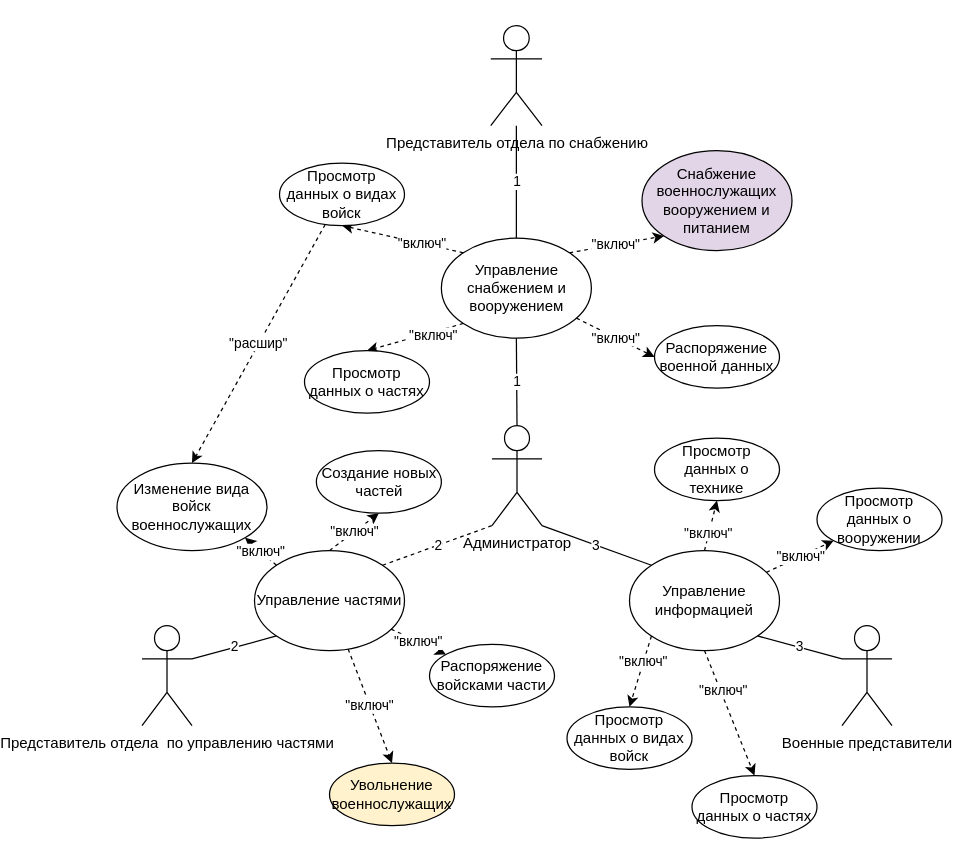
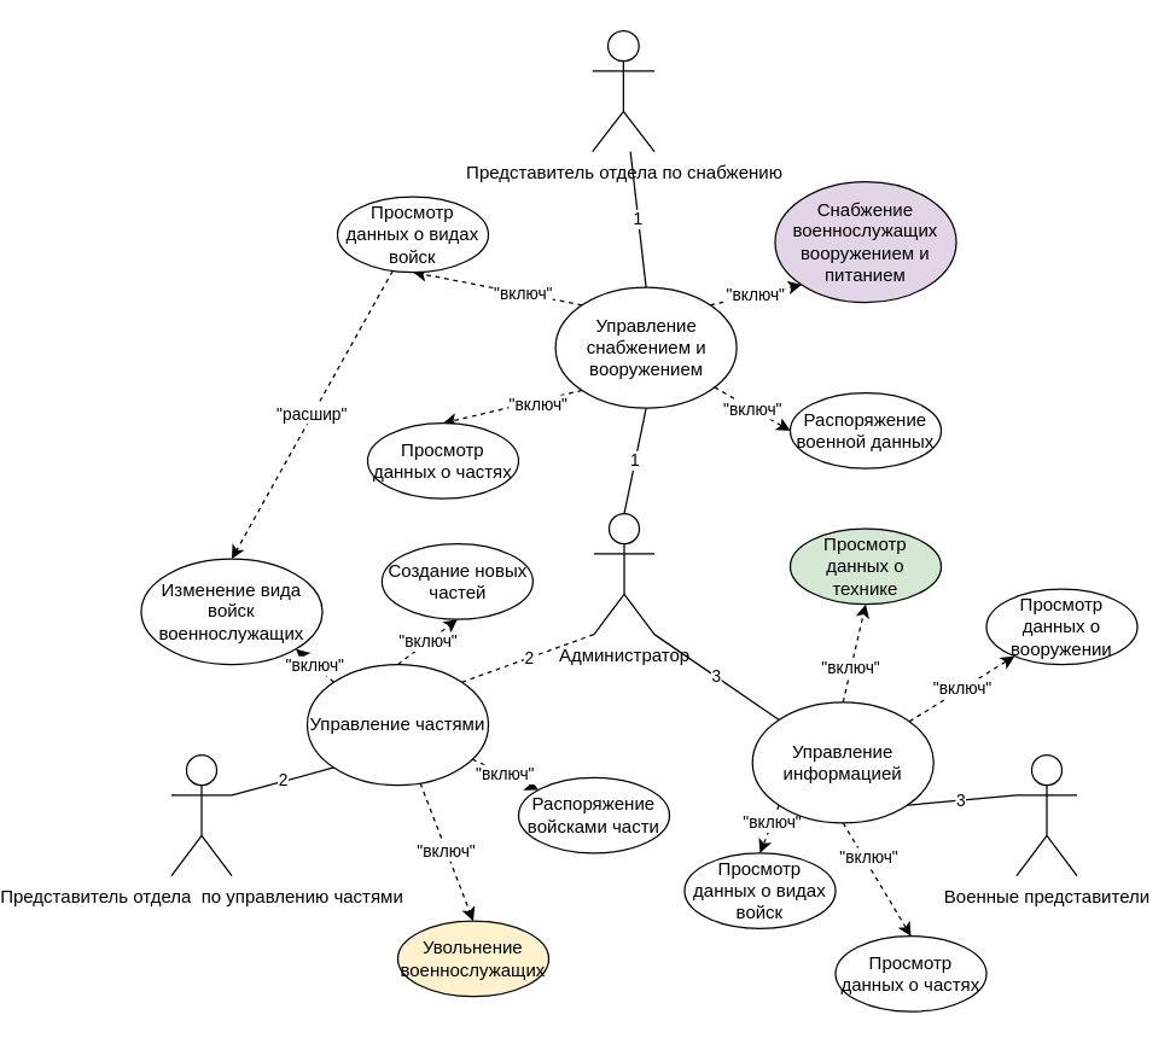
  <mxCell id="0" />
  <mxCell id="1" parent="0" />
  <mxCell id="2" value="Администратор" style="shape=umlActor;verticalLabelPosition=bottom;verticalAlign=top;html=1;outlineConnect=0;" vertex="1" parent="1"><mxGeometry x="320" y="340" width="40" height="80" as="geometry" /></mxCell>
  <mxCell id="3" value="Военные предст&lt;span style=&quot;background-color: initial;&quot;&gt;авители&lt;/span&gt;" style="shape=umlActor;verticalLabelPosition=bottom;verticalAlign=top;html=1;outlineConnect=0;" vertex="1" parent="1"><mxGeometry x="600" y="500" width="40" height="80" as="geometry" /></mxCell>
  <mxCell id="4" value="Представитель отдела&amp;nbsp; по управлению частями" style="shape=umlActor;verticalLabelPosition=bottom;verticalAlign=top;html=1;outlineConnect=0;" vertex="1" parent="1"><mxGeometry x="40" y="500" width="40" height="80" as="geometry" /></mxCell>
  <mxCell id="5" value="Представитель отдела по снабжению" style="shape=umlActor;verticalLabelPosition=bottom;verticalAlign=top;html=1;outlineConnect=0;" vertex="1" parent="1"><mxGeometry x="319" y="20" width="41" height="80" as="geometry" /></mxCell>
  <mxCell id="6" value="&quot;включ&quot;" style="rounded=0;orthogonalLoop=1;jettySize=auto;html=1;entryX=0;entryY=0.5;entryDx=0;entryDy=0;dashed=1;" edge="1" parent="1" source="8" target="33"><mxGeometry relative="1" as="geometry" /></mxCell>
  <mxCell id="7" value="&quot;включ&quot;" style="rounded=0;orthogonalLoop=1;jettySize=auto;html=1;exitX=1;exitY=0;exitDx=0;exitDy=0;entryX=0;entryY=1;entryDx=0;entryDy=0;dashed=1;" edge="1" parent="1" source="8" target="41"><mxGeometry relative="1" as="geometry" /></mxCell>
- <mxCell id="8" value="Управление снабжением и вооружением" style="ellipse;whiteSpace=wrap;html=1;" vertex="1" parent="1"><mxGeometry x="279.5" y="190" width="120" height="80" as="geometry" /></mxCell>
+ <mxCell id="8" value="Управление снабжением и вооружением" style="ellipse;whiteSpace=wrap;html=1;" vertex="1" parent="1"><mxGeometry x="294.5" y="190" width="120" height="80" as="geometry" /></mxCell>
  <mxCell id="9" value="1" style="endArrow=none;html=1;rounded=0;exitX=0.5;exitY=0;exitDx=0;exitDy=0;exitPerimeter=0;entryX=0.5;entryY=1;entryDx=0;entryDy=0;" edge="1" parent="1" source="2" target="8"><mxGeometry width="50" height="50" relative="1" as="geometry"><mxPoint x="270" y="320" as="sourcePoint" /><mxPoint x="320" y="270" as="targetPoint" /></mxGeometry></mxCell>
  <mxCell id="10" value="1" style="endArrow=none;html=1;rounded=0;entryX=0.5;entryY=0;entryDx=0;entryDy=0;" edge="1" parent="1" source="5" target="8"><mxGeometry width="50" height="50" relative="1" as="geometry"><mxPoint x="270" y="320" as="sourcePoint" /><mxPoint x="320" y="270" as="targetPoint" /></mxGeometry></mxCell>
  <mxCell id="11" value="&quot;включ&quot;" style="rounded=0;orthogonalLoop=1;jettySize=auto;html=1;dashed=1;" edge="1" parent="1" source="15" target="32"><mxGeometry relative="1" as="geometry" /></mxCell>
  <mxCell id="12" value="&quot;включ&quot;" style="rounded=0;orthogonalLoop=1;jettySize=auto;html=1;entryX=0.5;entryY=1;entryDx=0;entryDy=0;dashed=1;exitX=0.5;exitY=0;exitDx=0;exitDy=0;" edge="1" parent="1" source="15" target="42"><mxGeometry relative="1" as="geometry" /></mxCell>
  <mxCell id="13" value="&quot;включ&quot;" style="rounded=0;orthogonalLoop=1;jettySize=auto;html=1;exitX=0;exitY=0;exitDx=0;exitDy=0;entryX=1;entryY=1;entryDx=0;entryDy=0;dashed=1;" edge="1" parent="1" source="15" target="43"><mxGeometry relative="1" as="geometry" /></mxCell>
  <mxCell id="14" value="&quot;включ&quot;" style="rounded=0;orthogonalLoop=1;jettySize=auto;html=1;entryX=0.5;entryY=0;entryDx=0;entryDy=0;dashed=1;" edge="1" parent="1" source="15" target="44"><mxGeometry relative="1" as="geometry" /></mxCell>
  <mxCell id="15" value="Управление частями" style="ellipse;whiteSpace=wrap;html=1;" vertex="1" parent="1"><mxGeometry x="130" y="440" width="120" height="80" as="geometry" /></mxCell>
  <mxCell id="16" value="2" style="endArrow=none;html=1;rounded=0;entryX=0;entryY=1;entryDx=0;entryDy=0;entryPerimeter=0;exitX=1;exitY=0;exitDx=0;exitDy=0;dashed=1;" edge="1" parent="1" source="15" target="2"><mxGeometry width="50" height="50" relative="1" as="geometry"><mxPoint x="220" y="470" as="sourcePoint" /><mxPoint x="270" y="420" as="targetPoint" /></mxGeometry></mxCell>
  <mxCell id="17" value="2" style="endArrow=none;html=1;rounded=0;exitX=1;exitY=0.333;exitDx=0;exitDy=0;exitPerimeter=0;entryX=0;entryY=1;entryDx=0;entryDy=0;" edge="1" parent="1" source="4" target="15"><mxGeometry width="50" height="50" relative="1" as="geometry"><mxPoint x="220" y="470" as="sourcePoint" /><mxPoint x="270" y="420" as="targetPoint" /></mxGeometry></mxCell>
  <mxCell id="18" style="rounded=0;orthogonalLoop=1;jettySize=auto;html=1;exitX=0.5;exitY=0;exitDx=0;exitDy=0;entryX=0.5;entryY=1;entryDx=0;entryDy=0;dashed=1;" edge="1" parent="1" source="25" target="28"><mxGeometry relative="1" as="geometry" /></mxCell>
  <mxCell id="19" value="&quot;включ&quot;" style="edgeLabel;html=1;align=center;verticalAlign=middle;resizable=0;points=[];" vertex="1" connectable="0" parent="18"><mxGeometry x="-0.281" y="1" relative="1" as="geometry"><mxPoint as="offset" /></mxGeometry></mxCell>
  <mxCell id="20" style="rounded=0;orthogonalLoop=1;jettySize=auto;html=1;exitX=0;exitY=1;exitDx=0;exitDy=0;entryX=0.5;entryY=0;entryDx=0;entryDy=0;dashed=1;" edge="1" parent="1" source="25" target="30"><mxGeometry relative="1" as="geometry" /></mxCell>
  <mxCell id="21" value="&quot;включ&quot;" style="edgeLabel;html=1;align=center;verticalAlign=middle;resizable=0;points=[];" vertex="1" connectable="0" parent="20"><mxGeometry x="-0.295" y="-1" relative="1" as="geometry"><mxPoint as="offset" /></mxGeometry></mxCell>
  <mxCell id="22" style="rounded=0;orthogonalLoop=1;jettySize=auto;html=1;entryX=0.5;entryY=0;entryDx=0;entryDy=0;dashed=1;exitX=0.5;exitY=1;exitDx=0;exitDy=0;" edge="1" parent="1" source="25" target="31"><mxGeometry relative="1" as="geometry" /></mxCell>
  <mxCell id="23" value="&quot;включ&quot;" style="edgeLabel;html=1;align=center;verticalAlign=middle;resizable=0;points=[];" vertex="1" connectable="0" parent="22"><mxGeometry x="-0.355" y="2" relative="1" as="geometry"><mxPoint as="offset" /></mxGeometry></mxCell>
  <mxCell id="24" value="&quot;включ&quot;" style="rounded=0;orthogonalLoop=1;jettySize=auto;html=1;dashed=1;" edge="1" parent="1" source="25" target="29"><mxGeometry relative="1" as="geometry" /></mxCell>
- <mxCell id="25" value="Управление информацией" style="ellipse;whiteSpace=wrap;html=1;" vertex="1" parent="1"><mxGeometry x="430" y="440" width="120" height="80" as="geometry" /></mxCell>
+ <mxCell id="25" value="Управление информацией" style="ellipse;whiteSpace=wrap;html=1;" vertex="1" parent="1"><mxGeometry x="425" y="465" width="120" height="80" as="geometry" /></mxCell>
  <mxCell id="26" value="3" style="endArrow=none;html=1;rounded=0;entryX=1;entryY=1;entryDx=0;entryDy=0;entryPerimeter=0;exitX=0;exitY=0;exitDx=0;exitDy=0;" edge="1" parent="1" source="25" target="2"><mxGeometry width="50" height="50" relative="1" as="geometry"><mxPoint x="360" y="470" as="sourcePoint" /><mxPoint x="410" y="420" as="targetPoint" /></mxGeometry></mxCell>
  <mxCell id="27" value="3" style="endArrow=none;html=1;rounded=0;entryX=0;entryY=0.333;entryDx=0;entryDy=0;entryPerimeter=0;exitX=1;exitY=1;exitDx=0;exitDy=0;" edge="1" parent="1" source="25" target="3"><mxGeometry width="50" height="50" relative="1" as="geometry"><mxPoint x="510" y="550" as="sourcePoint" /><mxPoint x="560" y="500" as="targetPoint" /></mxGeometry></mxCell>
- <mxCell id="28" value="Просмотр данных о технике" style="ellipse;whiteSpace=wrap;html=1;" vertex="1" parent="1"><mxGeometry x="450" y="350" width="100" height="50" as="geometry" /></mxCell>
+ <mxCell id="28" value="Просмотр данных о технике" style="ellipse;whiteSpace=wrap;html=1;fillColor=#d5e8d4;" vertex="1" parent="1"><mxGeometry x="450" y="350" width="100" height="50" as="geometry" /></mxCell>
  <mxCell id="29" value="Просмотр данных о вооружении" style="ellipse;whiteSpace=wrap;html=1;" vertex="1" parent="1"><mxGeometry x="580" y="390" width="100" height="50" as="geometry" /></mxCell>
  <mxCell id="30" value="Просмотр данных о видах войск" style="ellipse;whiteSpace=wrap;html=1;" vertex="1" parent="1"><mxGeometry x="380" y="565" width="100" height="50" as="geometry" /></mxCell>
  <mxCell id="31" value="Просмотр данных о частях" style="ellipse;whiteSpace=wrap;html=1;" vertex="1" parent="1"><mxGeometry x="480" y="620" width="100" height="50" as="geometry" /></mxCell>
  <mxCell id="32" value="Распоряжение войсками части" style="ellipse;whiteSpace=wrap;html=1;" vertex="1" parent="1"><mxGeometry x="270" y="515" width="100" height="50" as="geometry" /></mxCell>
  <mxCell id="33" value="Распоряжение военной данных" style="ellipse;whiteSpace=wrap;html=1;" vertex="1" parent="1"><mxGeometry x="450" y="260" width="100" height="50" as="geometry" /></mxCell>
  <mxCell id="34" style="rounded=0;orthogonalLoop=1;jettySize=auto;html=1;exitX=0;exitY=0;exitDx=0;exitDy=0;entryX=0.5;entryY=1;entryDx=0;entryDy=0;dashed=1;" edge="1" parent="1" target="39" source="8"><mxGeometry relative="1" as="geometry"><mxPoint x="148" y="170" as="sourcePoint" /></mxGeometry></mxCell>
  <mxCell id="35" value="&quot;включ&quot;" style="edgeLabel;html=1;align=center;verticalAlign=middle;resizable=0;points=[];" vertex="1" connectable="0" parent="34"><mxGeometry x="-0.295" y="-1" relative="1" as="geometry"><mxPoint as="offset" /></mxGeometry></mxCell>
  <mxCell id="36" style="rounded=0;orthogonalLoop=1;jettySize=auto;html=1;entryX=0.5;entryY=0;entryDx=0;entryDy=0;dashed=1;exitX=0;exitY=1;exitDx=0;exitDy=0;" edge="1" parent="1" target="40" source="8"><mxGeometry relative="1" as="geometry"><mxPoint x="190" y="182" as="sourcePoint" /></mxGeometry></mxCell>
  <mxCell id="37" value="&quot;включ&quot;" style="edgeLabel;html=1;align=center;verticalAlign=middle;resizable=0;points=[];" vertex="1" connectable="0" parent="36"><mxGeometry x="-0.355" y="2" relative="1" as="geometry"><mxPoint as="offset" /></mxGeometry></mxCell>
  <mxCell id="38" value="&quot;расшир&quot;" style="rounded=0;orthogonalLoop=1;jettySize=auto;html=1;entryX=0.5;entryY=0;entryDx=0;entryDy=0;dashed=1;" edge="1" parent="1" source="39" target="43"><mxGeometry relative="1" as="geometry" /></mxCell>
  <mxCell id="39" value="Просмотр данных о видах войск" style="ellipse;whiteSpace=wrap;html=1;" vertex="1" parent="1"><mxGeometry x="150" y="130" width="100" height="50" as="geometry" /></mxCell>
  <mxCell id="40" value="Просмотр данных о частях" style="ellipse;whiteSpace=wrap;html=1;" vertex="1" parent="1"><mxGeometry x="170" y="280" width="100" height="50" as="geometry" /></mxCell>
  <mxCell id="41" value="Снабжение военнослужащих вооружением и питанием" style="ellipse;whiteSpace=wrap;html=1;fillColor=#e1d5e7;" vertex="1" parent="1"><mxGeometry x="440" y="120" width="120" height="80" as="geometry" /></mxCell>
  <mxCell id="42" value="Создание новых частей" style="ellipse;whiteSpace=wrap;html=1;" vertex="1" parent="1"><mxGeometry x="179.5" y="360" width="100" height="50" as="geometry" /></mxCell>
  <mxCell id="43" value="Изменение вида войск военнослужащих" style="ellipse;whiteSpace=wrap;html=1;" vertex="1" parent="1"><mxGeometry x="20" y="370" width="120" height="70" as="geometry" /></mxCell>
  <mxCell id="44" value="Увольнение военнослужащих" style="ellipse;whiteSpace=wrap;html=1;fillColor=#fff2cc;" vertex="1" parent="1"><mxGeometry x="190" y="610" width="100" height="50" as="geometry" /></mxCell>
